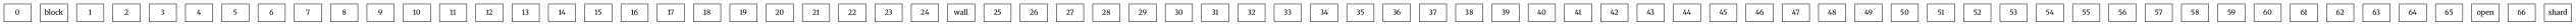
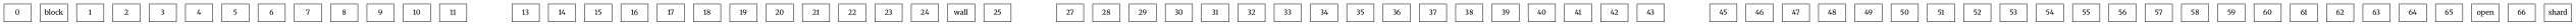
  graph {
    fontname=Merriweather
    node [shape=box fontname=Merriweather]
    0
    block
    1
    2
    3
    4
    5
    6
    7
    8
    9
    10
    11
-   12
    13
    14
    15
    16
    17
    18
    19
    20
    21
    22
    23
    24
    wall
    25
-   26
    27
    28
    29
    30
    31
    32
    33
    34
    35
    36
    37
    38
    39
    40
    41
    42
    43
-   44
    45
    46
    47
    48
    49
    50
    51
    52
    53
    54
    55
    56
    57
    58
    59
    60
    61
    62
    63
    64
    65
    open
    66
    shard
  }
